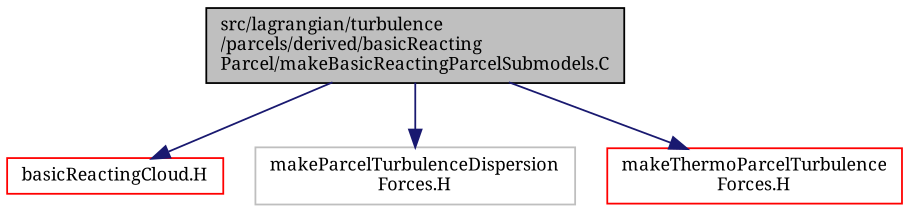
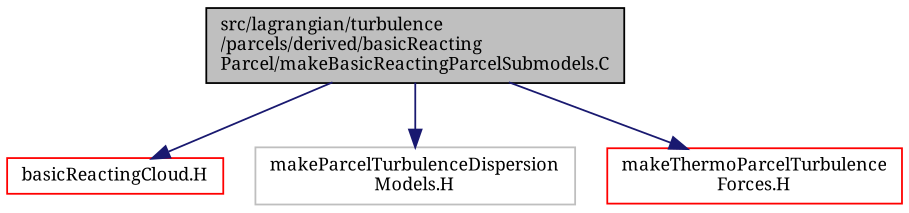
  digraph {
    fontname="Noto Serif"
    node [color=red fontname="Noto Serif" fontsize=10 shape=record]
    edge [color=midnightblue fontname="Noto Serif" fontsize=10 labelfontname=FreeSans labelfontsize=10 style=solid]
    n1 [color=black fillcolor=grey75 fontcolor=black height=0.2 label="src/lagrangian/turbulence\l/parcels/derived/basicReacting\lParcel/makeBasicReactingParcelSubmodels.C" style=filled width=0.4]
    n2 [height=0.2 label="basicReactingCloud.H" width=0.4]
-   n3 [color=grey75 height=0.2 label="makeParcelTurbulenceDispersion\lForces.H" width=0.4]
+   n3 [color=grey75 height=0.2 label="makeParcelTurbulenceDispersion\lModels.H" width=0.4]
    n4 [height=0.2 label="makeThermoParcelTurbulence\lForces.H" width=0.4]
    n1 -> n2
    n1 -> n3
    n1 -> n4
  }
